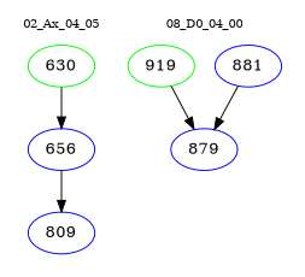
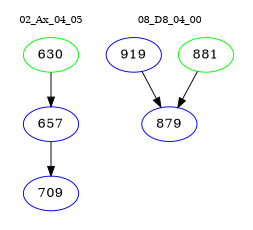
  digraph {
    node [color=blue]
    edge [color=black]
    n1 [color=green label=630]
-   n2 [label=656]
-   n3 [label=809]
-   n4 [label=881]
+   n2 [label=657]
+   n3 [label=709]
+   n4 [color=green label=881]
    n5 [label=879]
-   n6 [color=green label=919]
+   n6 [label=919]
    subgraph cluster_1 {
      color=white
      fontsize=10
      label="02_Ax_04_05"
      n1
      n2
      n3
    }
    subgraph cluster_2 {
      color=white
      fontsize=10
-     label="08_D0_04_00"
+     label="08_D8_04_00"
      n4
      n5
      n6
    }
    n1 -> n2
    n2 -> n3
    n4 -> n5
    n6 -> n5
  }
